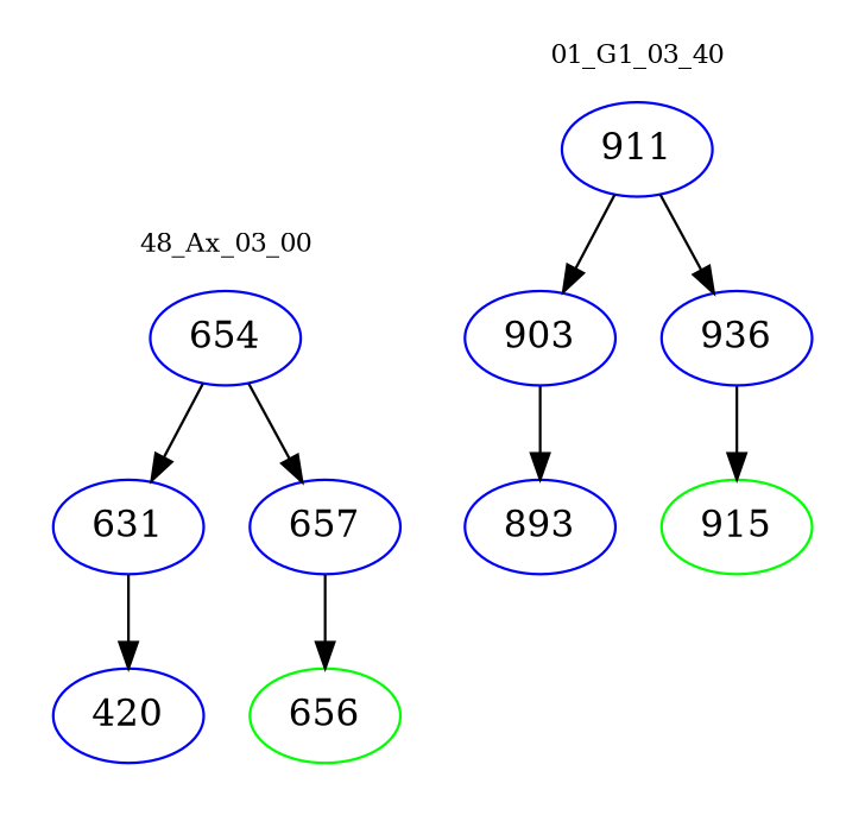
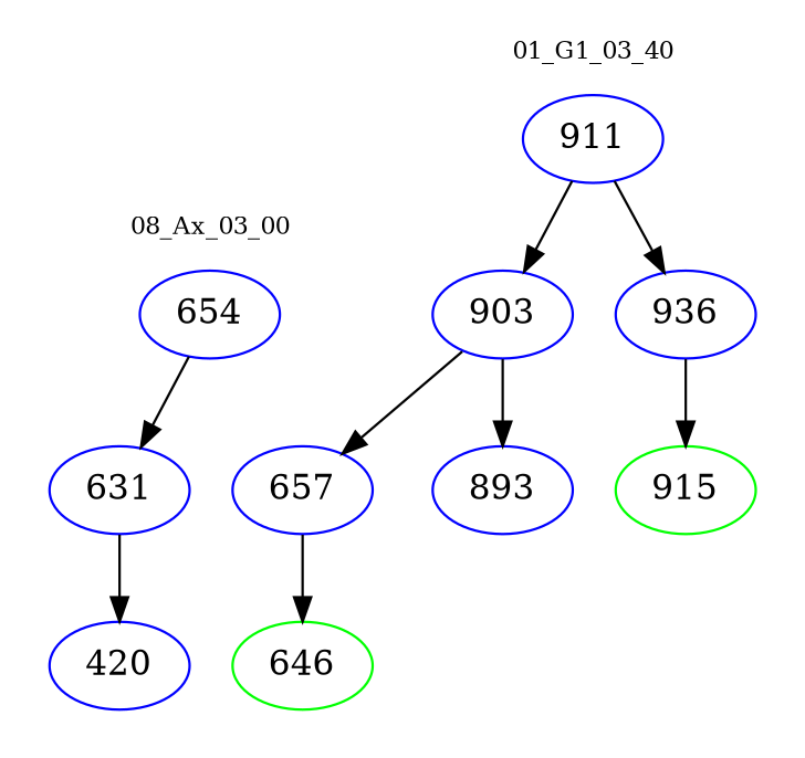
  digraph {
    node [color=blue]
    edge [color=black]
    n1 [label=654]
    n2 [label=631]
    n3 [label=657]
    n4 [label=420]
-   n5 [color=green label=656]
+   n5 [color=green label=646]
    n6 [label=911]
    n7 [label=903]
    n8 [label=936]
    n9 [label=893]
    n10 [color=green label=915]
    subgraph cluster_1 {
      color=white
      fontsize=10
-     label="48_Ax_03_00"
+     label="08_Ax_03_00"
      n1
      n2
      n3
      n4
      n5
    }
    subgraph cluster_2 {
      color=white
      fontsize=10
      label="01_G1_03_40"
      n6
      n7
      n8
      n9
      n10
    }
    n1 -> n2
-   n1 -> n3
+   n7 -> n3
    n2 -> n4
    n3 -> n5
    n6 -> n7
    n6 -> n8
    n7 -> n9
    n8 -> n10
  }
